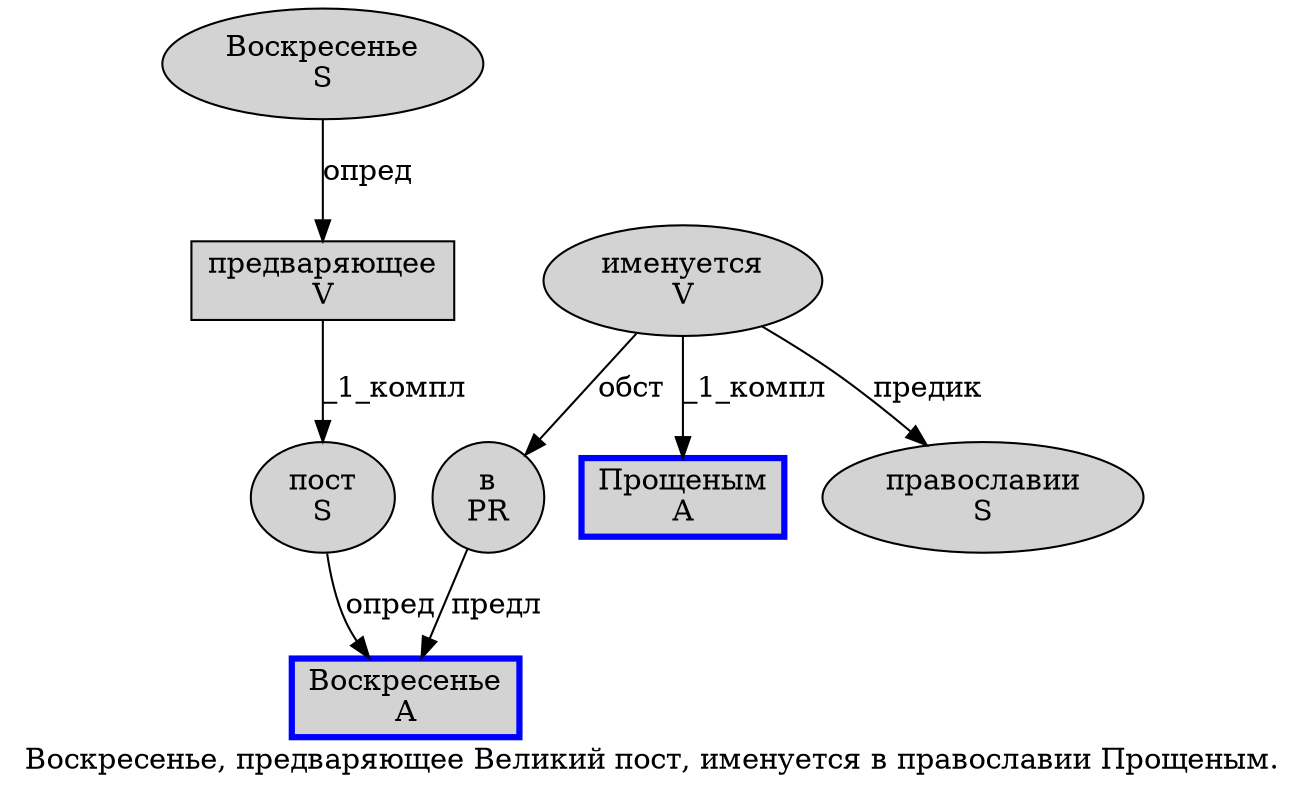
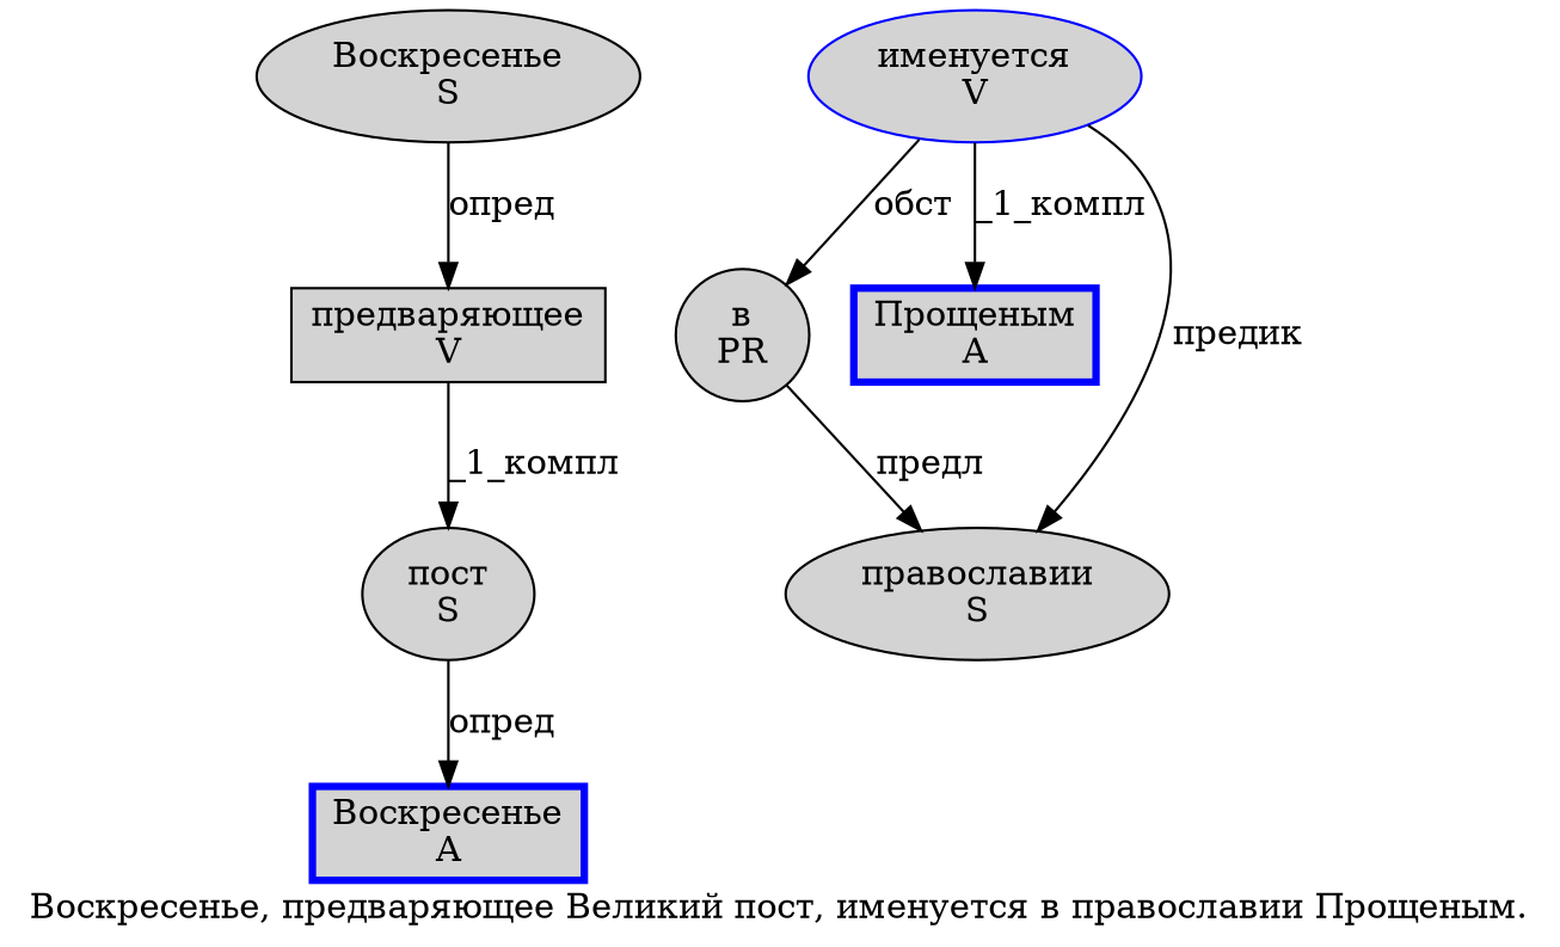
  digraph {
    label="Воскресенье, предваряющее Великий пост, именуется в православии Прощеным."
    node [fillcolor=lightgray penwidth=1 shape=ellipse style=filled]
    n1 [label="Воскресенье\nS"]
    n2 [label="предваряющее\nV" shape=box]
    n3 [label="пост\nS"]
    n4 [color=blue label="Воскресенье\nA" penwidth=3 shape=box]
-   n5 [label="именуется\nV"]
+   n5 [label="именуется\nV" color=blue]
    n6 [label="в\nPR"]
    n7 [color=blue label="Прощеным\nA" penwidth=3 shape=box]
    n8 [label="православии\nS"]
    n1 -> n2 [label="опред"]
    n2 -> n3 [label="_1_компл"]
    n3 -> n4 [label="опред"]
    n5 -> n6 [label="обст"]
    n5 -> n7 [label="_1_компл"]
    n5 -> n8 [label="предик"]
-   n6 -> n4 [label="предл"]
+   n6 -> n8 [label="предл"]
  }
